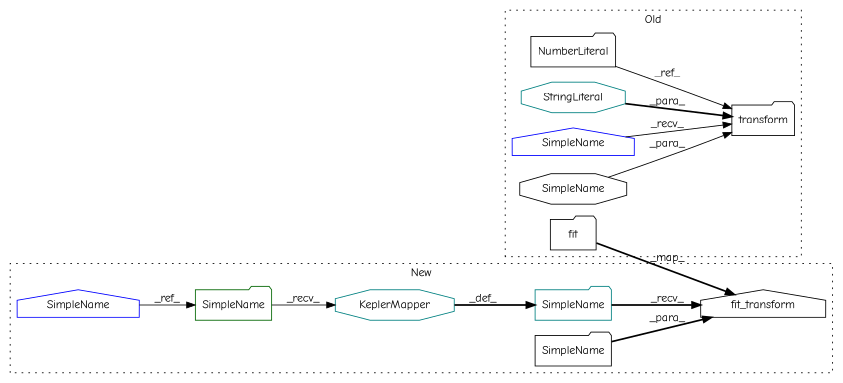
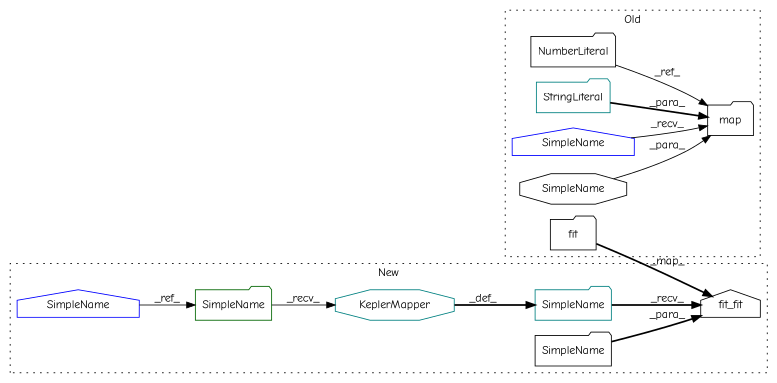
  digraph {
    fontname="Comic Neue"
    rankdir=LR
    node [a=42 color=black fontname="Comic Neue" l="4,1" shape=folder]
    edge [fontname="Comic Neue" style=bold]
    n1 [a=32 label=fit s="265,273"]
-   n2 [a=32 label=transform s="295,314"]
+   n2 [a=32 label=map s="295,314"]
    n3 [a=34 l=1 label=NumberLiteral s=304]
-   n4 [a=45 color=teal l=8 label=StringLiteral s=306 shape=octagon]
+   n4 [a=45 color=teal l=8 label=StringLiteral s=306]
    n5 [color=blue l=6 label=SimpleName s=288 shape=house]
    n6 [l=4 label=SimpleName s=299 shape=octagon]
-   n7 [a=32 l="14,1" label=fit_transform s="237,255" shape=house]
+   n7 [a=32 l="14,1" label=fit_fit s="237,255" shape=house]
    n8 [a=32 color=teal l=14 label=KeplerMapper s=205 shape=octagon]
    n9 [color=blue l=2 label=SimpleName s=76 shape=house]
    n10 [l=4 label=SimpleName s=143]
    n11 [color=teal l=6 label=SimpleName s=195]
    n12 [color=darkgreen l=2 label=SimpleName s=202]
    subgraph cluster_1 {
      label=Old
      style=dotted
      n1
      n2
      n3
      n4
      n5
      n6
    }
    subgraph cluster_2 {
      label=New
      style=dotted
      n7
      n8
      n9
      n10
      n11
      n12
    }
    n1 -> n7 [label=_map_]
    n3 -> n2 [label=_ref_ style=solid]
    n4 -> n2 [label=_para_]
    n5 -> n2 [label=_recv_ style=solid]
    n6 -> n2 [label=_para_ style=solid]
    n8 -> n11 [label=_def_]
    n9 -> n12 [label=_ref_ style=solid]
    n10 -> n7 [label=_para_]
    n11 -> n7 [label=_recv_]
    n12 -> n8 [label=_recv_ style=solid]
  }
